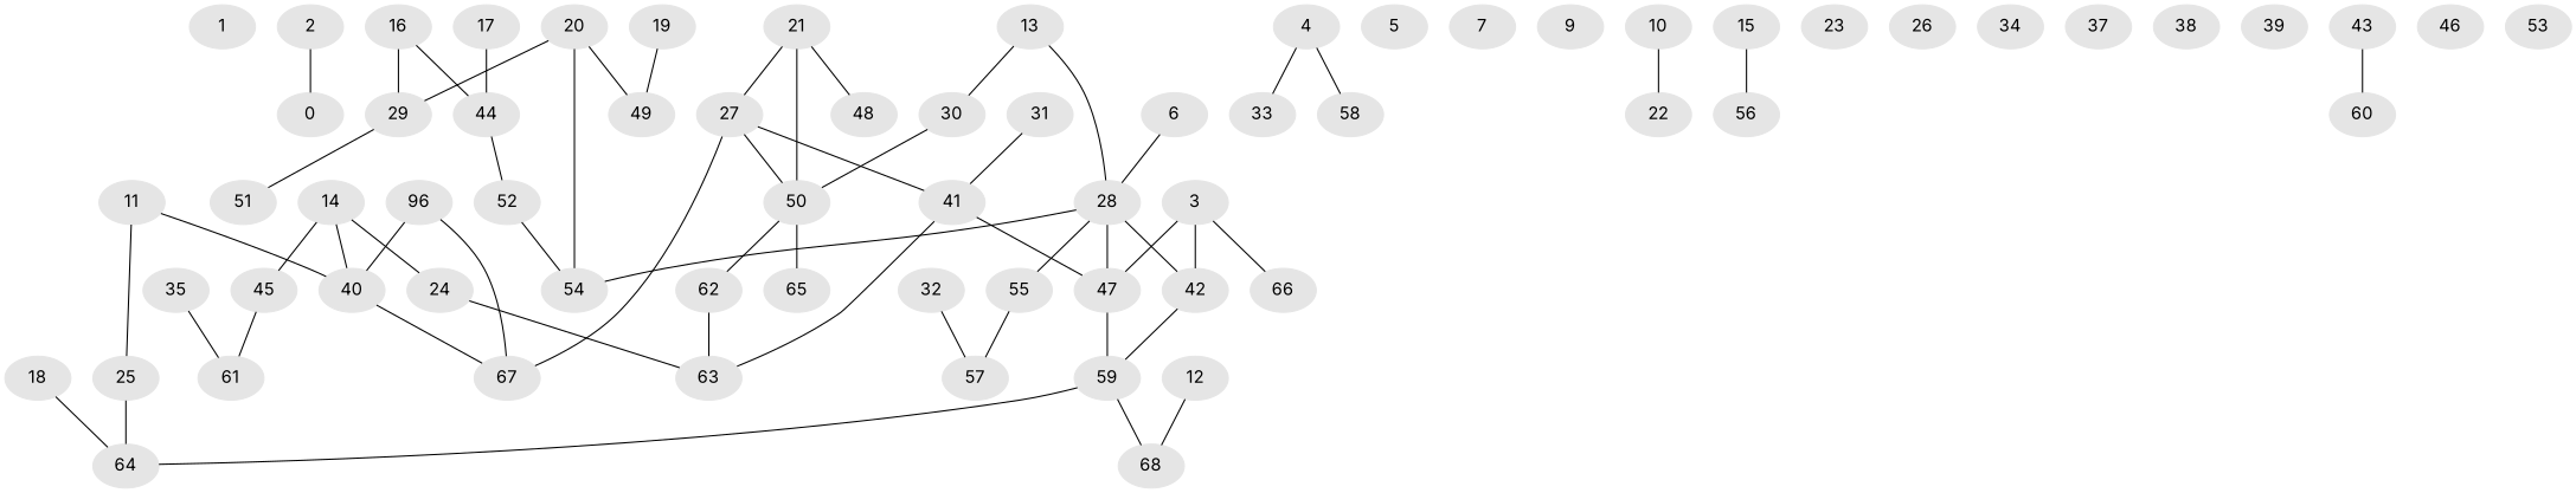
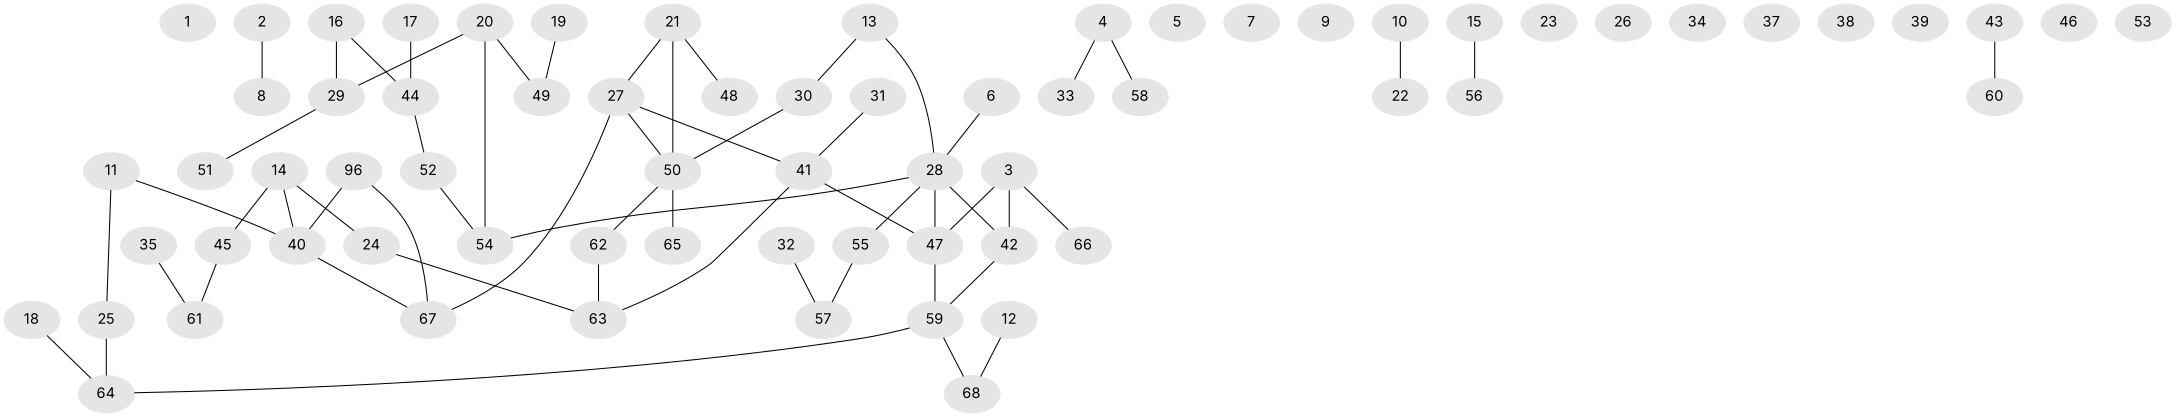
  graph {
    fontname=Inter
    node [color=gray90 fontname=Inter style=filled]
    edge [fontname=Inter]
    1
    2
-   8 [label=0]
+   8
    3
    42
    47
    66
    59
    4
    33
    58
    5
    6
    28
    54
    55
    7
    9
    10
    22
    11
    25
    40
    64
    67
    12
    68
    13
    30
    50
    14
    24
    45
    63
    61
    15
    56
    16
    29
    44
    51
    52
    17
    18
    19
    49
    20
    21
    27
    48
    41
    62
    65
    23
    26
    57
    31
    32
    34
    35
    n61 [label=96]
    37
    38
    39
    43
    60
    46
    53
    2 -- 8
    3 -- 42
    3 -- 47
    3 -- 66
    42 -- 59
    47 -- 59
    59 -- 64
    59 -- 68
    4 -- 33
    4 -- 58
    6 -- 28
    28 -- 42
    28 -- 47
    28 -- 54
    28 -- 55
    55 -- 57
    10 -- 22
    11 -- 25
    11 -- 40
    25 -- 64
    40 -- 67
    12 -- 68
    13 -- 28
    13 -- 30
    30 -- 50
    50 -- 62
    50 -- 65
    14 -- 40
    14 -- 24
    14 -- 45
    24 -- 63
    45 -- 61
    15 -- 56
    16 -- 29
    16 -- 44
    29 -- 51
    44 -- 52
    52 -- 54
    17 -- 44
    18 -- 64
    19 -- 49
    20 -- 54
    20 -- 29
    20 -- 49
    21 -- 50
    21 -- 27
    21 -- 48
    27 -- 67
    27 -- 50
    27 -- 41
    41 -- 47
    41 -- 63
    62 -- 63
    31 -- 41
    32 -- 57
    35 -- 61
    n61 -- 40
    n61 -- 67
    43 -- 60
  }
